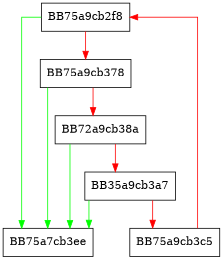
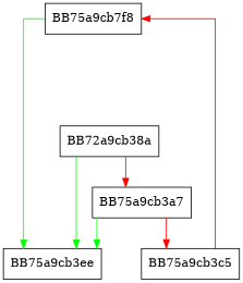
  digraph {
    splines=ortho
    node [shape=box]
    edge [color=red]
-   BB75a9cb2f8
-   BB75a9cb3ee [label=BB75a7cb3ee]
-   BB75a9cb378
+   BB75a9cb2f8 [label=BB75a9cb7f8]
+   BB75a9cb3ee
    n4 [label=BB72a9cb38a]
-   BB75a9cb3a7 [label=BB35a9cb3a7]
+   BB75a9cb3a7
    BB75a9cb3c5
    BB75a9cb2f8 -> BB75a9cb3ee [color=green]
-   BB75a9cb2f8 -> BB75a9cb378
-   BB75a9cb378 -> BB75a9cb3ee [color=green]
-   BB75a9cb378 -> n4
    n4 -> BB75a9cb3ee [color=green]
    n4 -> BB75a9cb3a7
    BB75a9cb3a7 -> BB75a9cb3ee [color=green]
    BB75a9cb3a7 -> BB75a9cb3c5
    BB75a9cb3c5 -> BB75a9cb2f8
  }
